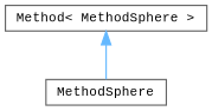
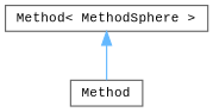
  digraph {
    rankdir=TB
    fontname="Liberation Mono"
    node [color=grey40 fillcolor=white fontname="Liberation Mono" fontsize=10 shape=box style=filled]
    n1 [height=0.2 label="Method\< MethodSphere \>" width=0.4]
-   n2 [height=0.2 label=MethodSphere width=0.4]
+   n2 [height=0.2 label=Method width=0.4]
    n1 -> n2 [color=steelblue1 dir=back fontname="Liberation Mono" fontsize=10 labelfontname=Helvetica labelfontsize=10 style=solid]
  }
